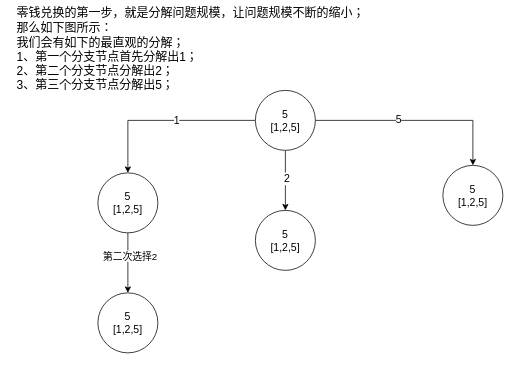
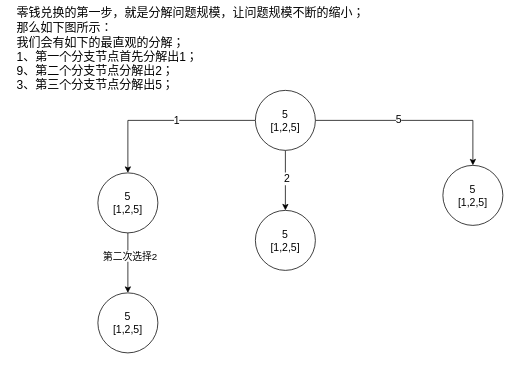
  <mxCell id="0" />
  <mxCell id="1" parent="0" />
  <mxCell id="2" value="" style="edgeStyle=orthogonalEdgeStyle;rounded=0;orthogonalLoop=1;jettySize=auto;html=1;" edge="1" parent="1" source="8" target="11"><mxGeometry relative="1" as="geometry" /></mxCell>
  <mxCell id="3" value="&lt;font style=&quot;font-size: 14px&quot;&gt;1&lt;/font&gt;" style="edgeLabel;html=1;align=center;verticalAlign=middle;resizable=0;points=[];" vertex="1" connectable="0" parent="2"><mxGeometry x="-0.117" y="-1" relative="1" as="geometry"><mxPoint as="offset" /></mxGeometry></mxCell>
  <mxCell id="4" value="" style="edgeStyle=orthogonalEdgeStyle;rounded=0;orthogonalLoop=1;jettySize=auto;html=1;" edge="1" parent="1" source="8" target="12"><mxGeometry relative="1" as="geometry" /></mxCell>
  <mxCell id="5" value="&lt;font style=&quot;font-size: 14px&quot;&gt;5&lt;/font&gt;" style="edgeLabel;html=1;align=center;verticalAlign=middle;resizable=0;points=[];" vertex="1" connectable="0" parent="4"><mxGeometry x="-0.185" y="2" relative="1" as="geometry"><mxPoint as="offset" /></mxGeometry></mxCell>
  <mxCell id="6" value="" style="edgeStyle=orthogonalEdgeStyle;rounded=0;orthogonalLoop=1;jettySize=auto;html=1;" edge="1" parent="1" source="8" target="13"><mxGeometry relative="1" as="geometry" /></mxCell>
  <mxCell id="7" value="&lt;font style=&quot;font-size: 14px&quot;&gt;2&lt;/font&gt;" style="edgeLabel;html=1;align=center;verticalAlign=middle;resizable=0;points=[];" vertex="1" connectable="0" parent="6"><mxGeometry x="-0.075" y="1" relative="1" as="geometry"><mxPoint as="offset" /></mxGeometry></mxCell>
  <mxCell id="8" value="&lt;font style=&quot;font-size: 14px&quot;&gt;5&lt;br&gt;[1,2,5]&lt;/font&gt;" style="ellipse;whiteSpace=wrap;html=1;aspect=fixed;" vertex="1" parent="1"><mxGeometry x="340" y="120" width="80" height="80" as="geometry" /></mxCell>
  <mxCell id="9" value="" style="edgeStyle=orthogonalEdgeStyle;rounded=0;orthogonalLoop=1;jettySize=auto;html=1;" edge="1" parent="1" source="11" target="15"><mxGeometry relative="1" as="geometry" /></mxCell>
  <mxCell id="10" value="&lt;font style=&quot;font-size: 13px&quot;&gt;第二次选择2&lt;/font&gt;" style="edgeLabel;html=1;align=center;verticalAlign=middle;resizable=0;points=[];" vertex="1" connectable="0" parent="9"><mxGeometry x="-0.25" y="2" relative="1" as="geometry"><mxPoint as="offset" /></mxGeometry></mxCell>
  <mxCell id="11" value="&lt;font style=&quot;font-size: 14px&quot;&gt;5&lt;br&gt;[1,2,5]&lt;/font&gt;" style="ellipse;whiteSpace=wrap;html=1;aspect=fixed;" vertex="1" parent="1"><mxGeometry x="130" y="230" width="80" height="80" as="geometry" /></mxCell>
  <mxCell id="12" value="&lt;font style=&quot;font-size: 14px&quot;&gt;5&lt;br&gt;[1,2,5]&lt;/font&gt;" style="ellipse;whiteSpace=wrap;html=1;aspect=fixed;" vertex="1" parent="1"><mxGeometry x="590" y="220" width="80" height="80" as="geometry" /></mxCell>
  <mxCell id="13" value="&lt;font style=&quot;font-size: 14px&quot;&gt;5&lt;br&gt;[1,2,5]&lt;/font&gt;" style="ellipse;whiteSpace=wrap;html=1;aspect=fixed;" vertex="1" parent="1"><mxGeometry x="340" y="280" width="80" height="80" as="geometry" /></mxCell>
- <mxCell id="14" value="&lt;span style=&quot;font-size: 16px&quot;&gt;零钱兑换的第一步，就是分解问题规模，让问题规模不断的缩小；&lt;/span&gt;&lt;br&gt;&lt;span style=&quot;font-size: 16px&quot;&gt;那么如下图所示：&lt;/span&gt;&lt;br&gt;&lt;span style=&quot;font-size: 16px&quot;&gt;我们会有如下的最直观的分解；&lt;/span&gt;&lt;br&gt;&lt;span style=&quot;font-size: 16px&quot;&gt;1、第一个分支节点首先分解出1；&lt;/span&gt;&lt;br&gt;&lt;span style=&quot;font-size: 16px&quot;&gt;2、第二个分支节点分解出2；&lt;/span&gt;&lt;br&gt;&lt;span style=&quot;font-size: 16px&quot;&gt;3、第三个分支节点分解出5；&lt;/span&gt;&lt;br&gt;&lt;font style=&quot;font-size: 16px&quot;&gt;&lt;br&gt;&lt;/font&gt;" style="text;html=1;align=left;verticalAlign=middle;resizable=0;points=[];autosize=1;strokeColor=none;fillColor=none;" vertex="1" parent="1"><mxGeometry x="20" y="20" width="480" height="110" as="geometry" /></mxCell>
+ <mxCell id="14" value="&lt;span style=&quot;font-size: 16px&quot;&gt;零钱兑换的第一步，就是分解问题规模，让问题规模不断的缩小；&lt;/span&gt;&lt;br&gt;&lt;span style=&quot;font-size: 16px&quot;&gt;那么如下图所示：&lt;/span&gt;&lt;br&gt;&lt;span style=&quot;font-size: 16px&quot;&gt;我们会有如下的最直观的分解；&lt;/span&gt;&lt;br&gt;&lt;span style=&quot;font-size: 16px&quot;&gt;1、第一个分支节点首先分解出1；&lt;/span&gt;&lt;br&gt;&lt;span style=&quot;font-size: 16px&quot;&gt;9、第二个分支节点分解出2；&lt;/span&gt;&lt;br&gt;&lt;span style=&quot;font-size: 16px&quot;&gt;3、第三个分支节点分解出5；&lt;/span&gt;&lt;br&gt;&lt;font style=&quot;font-size: 16px&quot;&gt;&lt;br&gt;&lt;/font&gt;" style="text;html=1;align=left;verticalAlign=middle;resizable=0;points=[];autosize=1;strokeColor=none;fillColor=none;" vertex="1" parent="1"><mxGeometry x="20" y="20" width="480" height="110" as="geometry" /></mxCell>
  <mxCell id="15" value="&lt;font style=&quot;font-size: 14px&quot;&gt;5&lt;br&gt;[1,2,5]&lt;/font&gt;" style="ellipse;whiteSpace=wrap;html=1;aspect=fixed;" vertex="1" parent="1"><mxGeometry x="130" y="390" width="80" height="80" as="geometry" /></mxCell>
